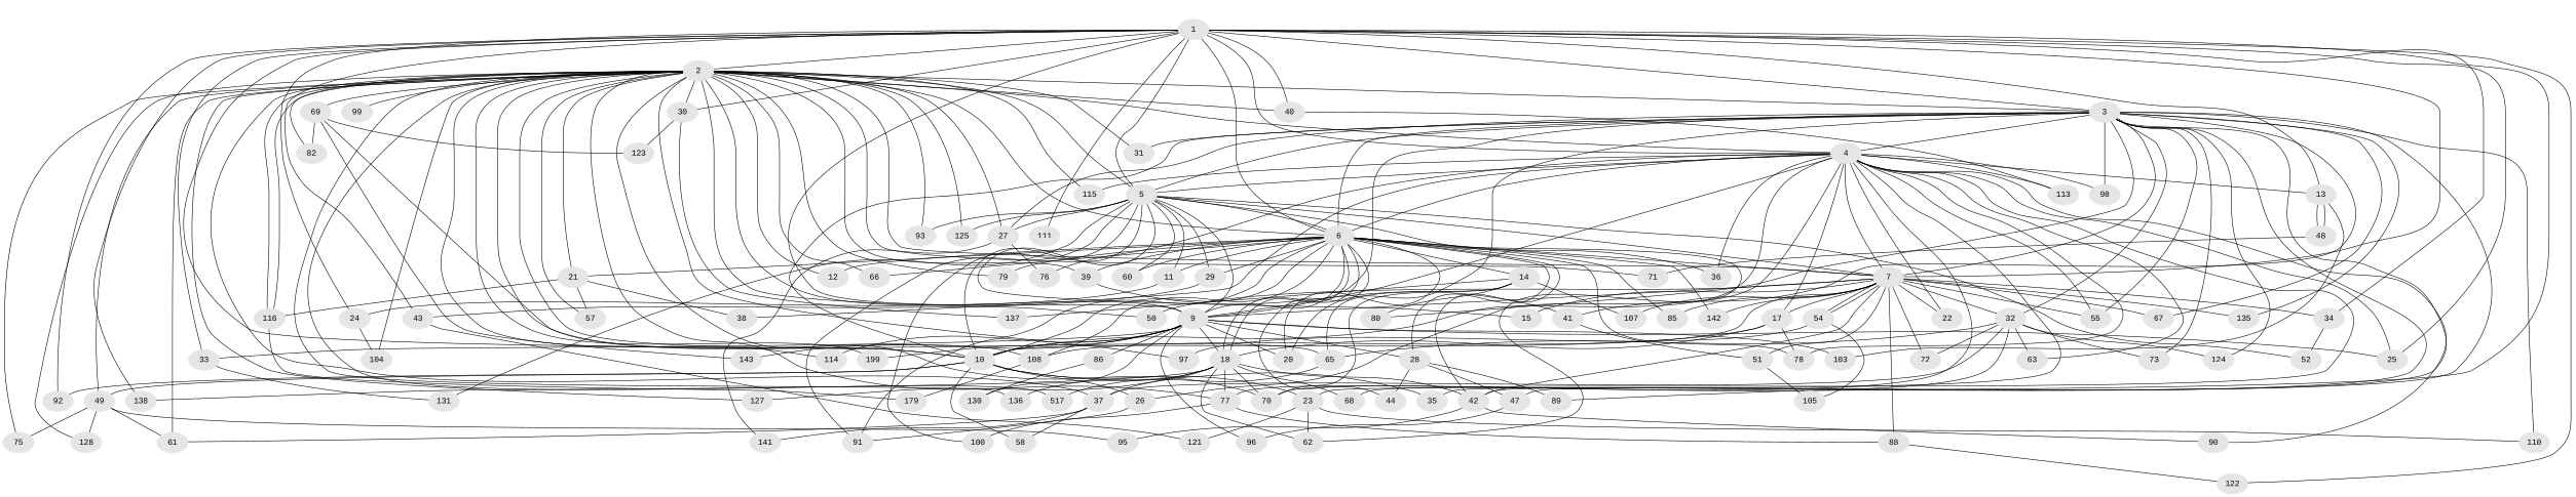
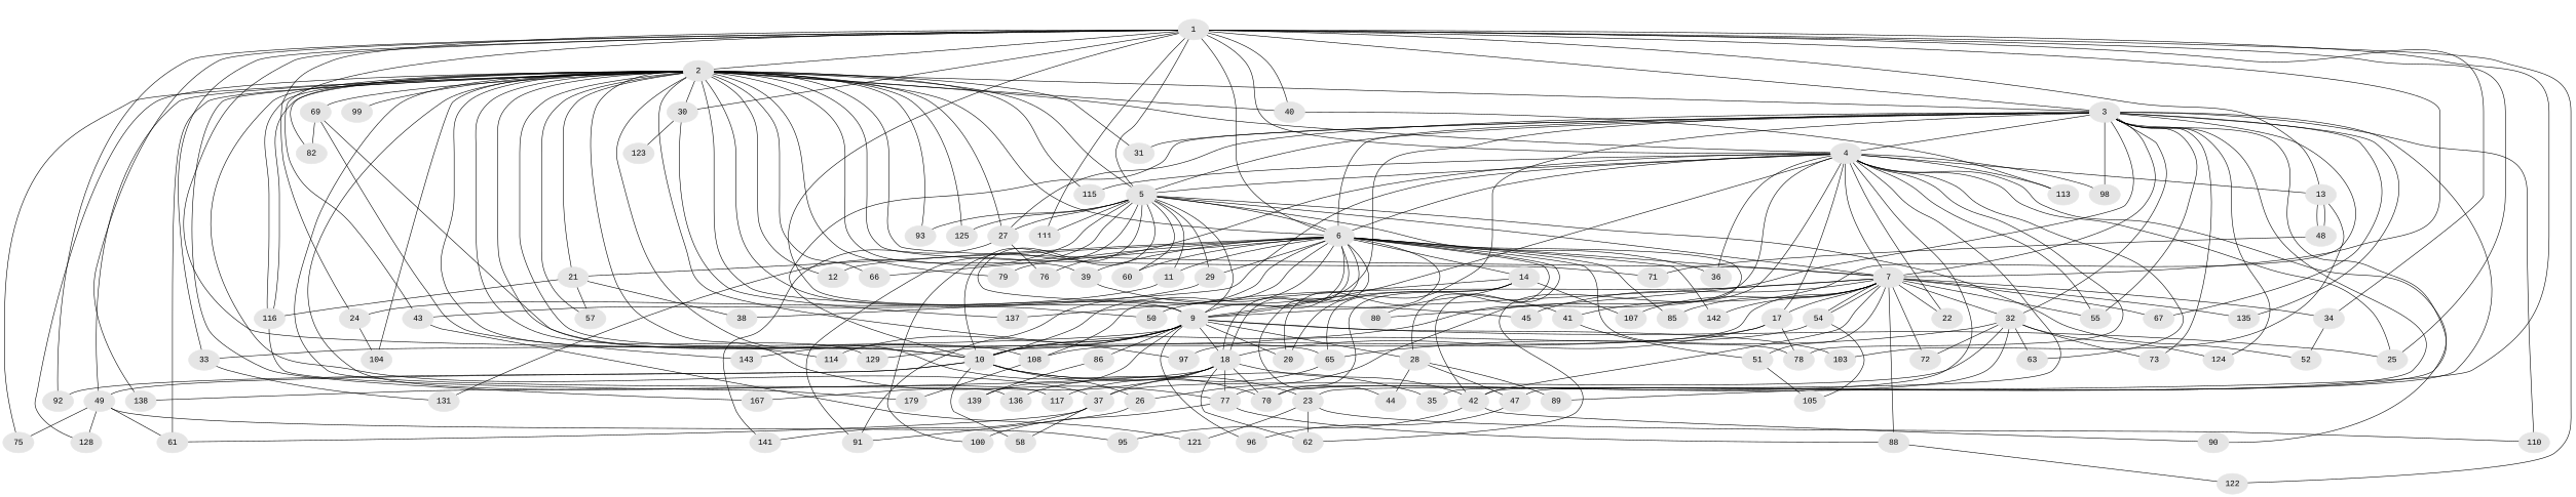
  graph {
    fontname="Liberation Mono"
    node [color=gray90 fontname="Liberation Mono" style=filled]
    edge [fontname="Liberation Mono"]
    1 [super="+19"]
    2 [super="+8"]
    3 [super="+132"]
    4 [super="+84"]
    5 [super="+102"]
    6 [super="+46"]
    7 [super="+140"]
    9 [super="+53"]
    10 [super="+74"]
    13 [super="+16"]
    24
    25 [super="+109"]
    30
    33
    34
    40
    43
    89
    92
    111
    122
    138
    12
    21 [super="+126"]
    27 [super="+45"]
    31
    37 [super="+130"]
    39
    49
    50
    57
    61 [super="+106"]
    65 [super="+81"]
    66
    69 [super="+112"]
    70 [super="+134"]
    71
    75
    77 [super="+83"]
    79
    82
    93
    97
    99
    104
    114
    115
    116
-   117 [label=517]
+   117
    125
-   127
+   127 [label=167]
    128
-   129 [label=199]
+   129
    136
    20 [super="+101"]
    32 [super="+56"]
    35
    41
    42 [super="+87"]
    47
    55
    67
    73
    80
    98
    110
    124
    135
    17 [super="+120"]
    22
    23
    26
    36
    38
    63
-   68
    76
    78
    90
    113
    11
-   15
+   15 [label=45]
    29
    52
    60
    62 [super="+64"]
    91 [super="+118"]
    100
    131
    14 [super="+94"]
    18 [super="+59"]
    28
    44
    85
    108 [super="+133"]
    142
    51
    54
    72
    88
    107
    86
    96
    103
-   139 [label=130]
+   139
    143
    58
    48
    137
    123
    121
    141
    95
    n114 [label=179]
    105
    1 -- 2 [weight=2]
    1 -- 3 [weight=3]
    1 -- 4
    1 -- 5
    1 -- 6
    1 -- 7
    1 -- 9
    1 -- 10
    1 -- 13
    1 -- 24
    1 -- 25
    1 -- 30
    1 -- 33
    1 -- 34
    1 -- 40
    1 -- 43
    1 -- 89
    1 -- 92
    1 -- 111
    1 -- 122
    1 -- 138
    2 -- 3 [weight=2]
    2 -- 4 [weight=2]
    2 -- 5 [weight=3]
    2 -- 6 [weight=3]
    2 -- 7 [weight=2]
    2 -- 9 [weight=2]
    2 -- 10 [weight=2]
    2 -- 30
    2 -- 40
    2 -- 12
    2 -- 21
    2 -- 27
    2 -- 31
    2 -- 37
    2 -- 39
    2 -- 49 [weight=2]
    2 -- 50
    2 -- 57
    2 -- 61 [weight=2]
    2 -- 65
    2 -- 66
    2 -- 69
    2 -- 70
    2 -- 71
    2 -- 75
    2 -- 77
    2 -- 79
    2 -- 82
    2 -- 93
    2 -- 97
    2 -- 99 [weight=2]
    2 -- 104
    2 -- 114
    2 -- 115
    2 -- 116
    2 -- 116
    2 -- 117
    2 -- 125
    2 -- 127
    2 -- 128
    2 -- 129
    2 -- 136
    3 -- 4
    3 -- 5
    3 -- 6
    3 -- 7
    3 -- 9
    3 -- 10
    3 -- 27
    3 -- 31
    3 -- 20
    3 -- 32
    3 -- 35
    3 -- 41
    3 -- 42
    3 -- 47
    3 -- 55
    3 -- 67
    3 -- 73
    3 -- 80
    3 -- 98
    3 -- 110
    3 -- 124
    3 -- 135
    4 -- 5
    4 -- 6
    4 -- 7
    4 -- 9
    4 -- 10
    4 -- 13 [weight=2]
    4 -- 25
    4 -- 77
    4 -- 115
    4 -- 55
    4 -- 98
    4 -- 17
    4 -- 22
    4 -- 23
    4 -- 26
    4 -- 36
    4 -- 38
    4 -- 63
-   4 -- 68
    4 -- 76
    4 -- 78
    4 -- 90
    4 -- 113
    5 -- 6
    5 -- 7
    5 -- 9
    5 -- 10
+   5 -- 111
    5 -- 27
    5 -- 93
    5 -- 125
    5 -- 11
    5 -- 15
    5 -- 29
    5 -- 52
    5 -- 60
    5 -- 62
    5 -- 91
    5 -- 100
    5 -- 131
    6 -- 7
    6 -- 9
    6 -- 10
    6 -- 12
    6 -- 21
    6 -- 39
    6 -- 66
    6 -- 79
    6 -- 20
    6 -- 42
    6 -- 36
    6 -- 78
    6 -- 11
    6 -- 29
    6 -- 60
    6 -- 91
    6 -- 14
    6 -- 18
    6 -- 18
    6 -- 28
    6 -- 44
    6 -- 85
    6 -- 108
    6 -- 142
    7 -- 9
    7 -- 10
    7 -- 34
    7 -- 50
    7 -- 32
    7 -- 42
    7 -- 55
    7 -- 67
    7 -- 135
    7 -- 17
    7 -- 22
    7 -- 15
    7 -- 85
    7 -- 142
    7 -- 51 [weight=2]
    7 -- 54
    7 -- 54
    7 -- 72
    7 -- 88
    7 -- 107
    9 -- 10
    9 -- 25
    9 -- 33
    9 -- 114
    9 -- 129
    9 -- 20
    9 -- 18
    9 -- 28
    9 -- 86 [weight=2]
    9 -- 96
    9 -- 103
    9 -- 139
    9 -- 143
    10 -- 92
    10 -- 49
    10 -- 35
    10 -- 23
    10 -- 26
    10 -- 58
    13 -- 103
    13 -- 48
    13 -- 48
    24 -- 104
    30 -- 137
    30 -- 123
    33 -- 131
    34 -- 52
    40 -- 113
    43 -- 121
    21 -- 57
    21 -- 116
    21 -- 38
    27 -- 76
    27 -- 141
    37 -- 61
    37 -- 58
    37 -- 141
    39 -- 41
    49 -- 61
    49 -- 75
    49 -- 128
    49 -- 95
    65 -- 117
    69 -- 82
    69 -- 108
    69 -- 143
-   69 -- 123
    77 -- 100
    77 -- 88
    116 -- n114
    32 -- 37
    32 -- 65
    32 -- 70
    32 -- 73
    32 -- 124
    32 -- 63
    32 -- 72
    41 -- 51
    42 -- 90
    42 -- 95
    47 -- 96
    17 -- 78
    17 -- 18
    17 -- 108
    23 -- 110
    23 -- 62
    23 -- 121
    26 -- 91
    11 -- 24
    29 -- 43
    14 -- 65
    14 -- 70
    14 -- 80
    14 -- 107
    14 -- 137
    18 -- 138
    18 -- 37
    18 -- 70
    18 -- 77
    18 -- 127
    18 -- 136
    18 -- 42
-   18 -- 68
    18 -- 62
    28 -- 89
    28 -- 47
    28 -- 44
    108 -- n114
    51 -- 105
    54 -- 97
    54 -- 105
    88 -- 122
    86 -- 139
    48 -- 71
  }
